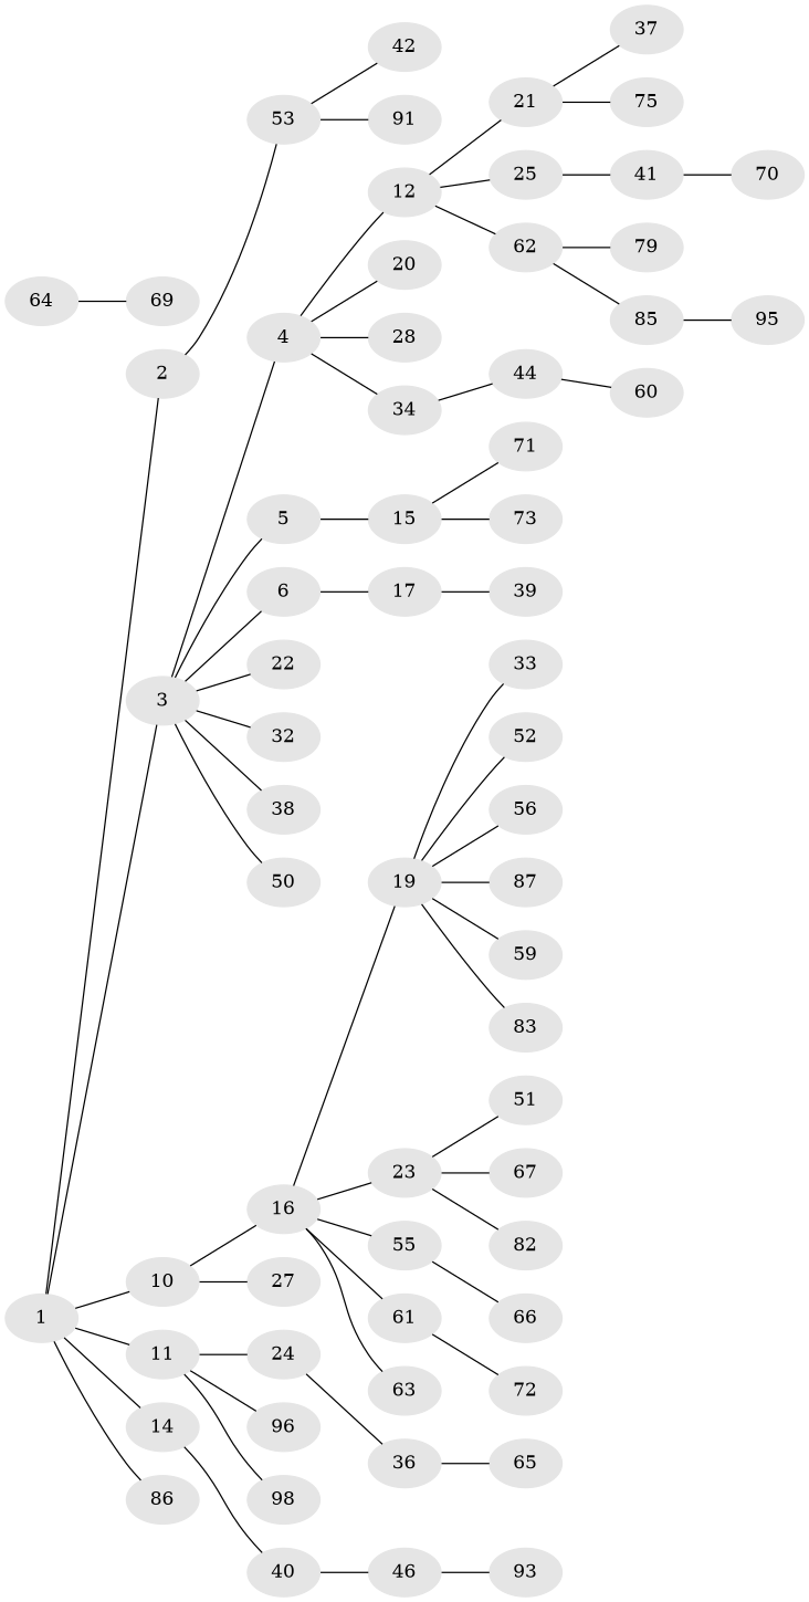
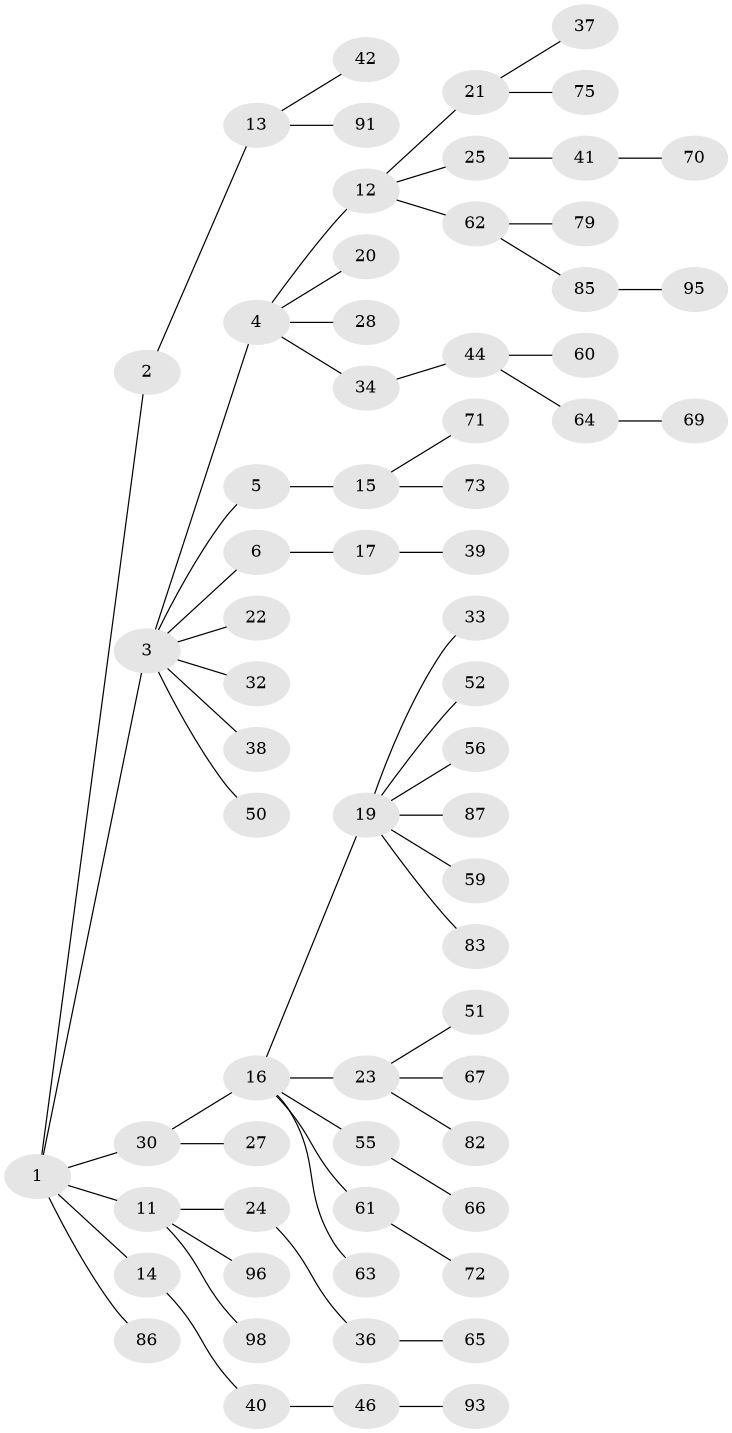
  graph {
    rankdir=LR
    node [color=gray90 style=filled]
    1 [super="+84"]
    2
    3 [super="+7"]
-   10 [super="+74"]
+   10 [super="+74" label=30]
    11 [super="+18"]
    14
    86
-   13 [super="+49" label=53]
+   13 [super="+49"]
    4 [super="+9"]
    5
    6 [super="+8"]
    22 [super="+58"]
    32 [super="+43"]
    38
    50
    16 [super="+97"]
    27
    24 [super="+31"]
    96
    98
    40
    42
    91
    12 [super="+68"]
    20 [super="+94"]
    28
    34
    15 [super="+48"]
    17
    21 [super="+26"]
    25 [super="+30"]
    62
    44 [super="+53"]
    71
    73
    39 [super="+54"]
    19 [super="+29"]
    23 [super="+45"]
    55 [super="+80"]
    61 [super="+78"]
    63
    36
    37
    75
    41
    79 [super="+81"]
    85
    46 [super="+47"]
    33
    52 [super="+92"]
    56 [super="+88"]
    n52 [label=87]
    59
    83
    51
    67 [super="+76"]
    82
    66 [super="+89"]
    72
    65
    70
    60
    64 [super="+87"]
    93
    69
    95
    1 -- 2
    1 -- 3
    1 -- 10
    1 -- 11
    1 -- 14
    1 -- 86
    2 -- 13
    3 -- 4
    3 -- 5
    3 -- 6
    3 -- 22
    3 -- 32
    3 -- 38
    3 -- 50
    10 -- 16
    10 -- 27
    11 -- 24
    11 -- 96
    11 -- 98
    14 -- 40
    13 -- 42
    13 -- 91
    4 -- 12
    4 -- 20
    4 -- 28
    4 -- 34
    5 -- 15
    6 -- 17
    16 -- 19
    16 -- 23
    16 -- 55
    16 -- 61
    16 -- 63
    24 -- 36
    40 -- 46
    12 -- 21
    12 -- 25
    12 -- 62
    34 -- 44
    15 -- 71
    15 -- 73
    17 -- 39
    21 -- 37
    21 -- 75
    25 -- 41
    62 -- 79
    62 -- 85
    44 -- 60
+   44 -- 64
    19 -- 33
    19 -- 52
    19 -- 56
    19 -- n52
    19 -- 59
    19 -- 83
    23 -- 51
    23 -- 67
    23 -- 82
    55 -- 66
    61 -- 72
    36 -- 65
    41 -- 70
    85 -- 95
    46 -- 93
    64 -- 69
  }
